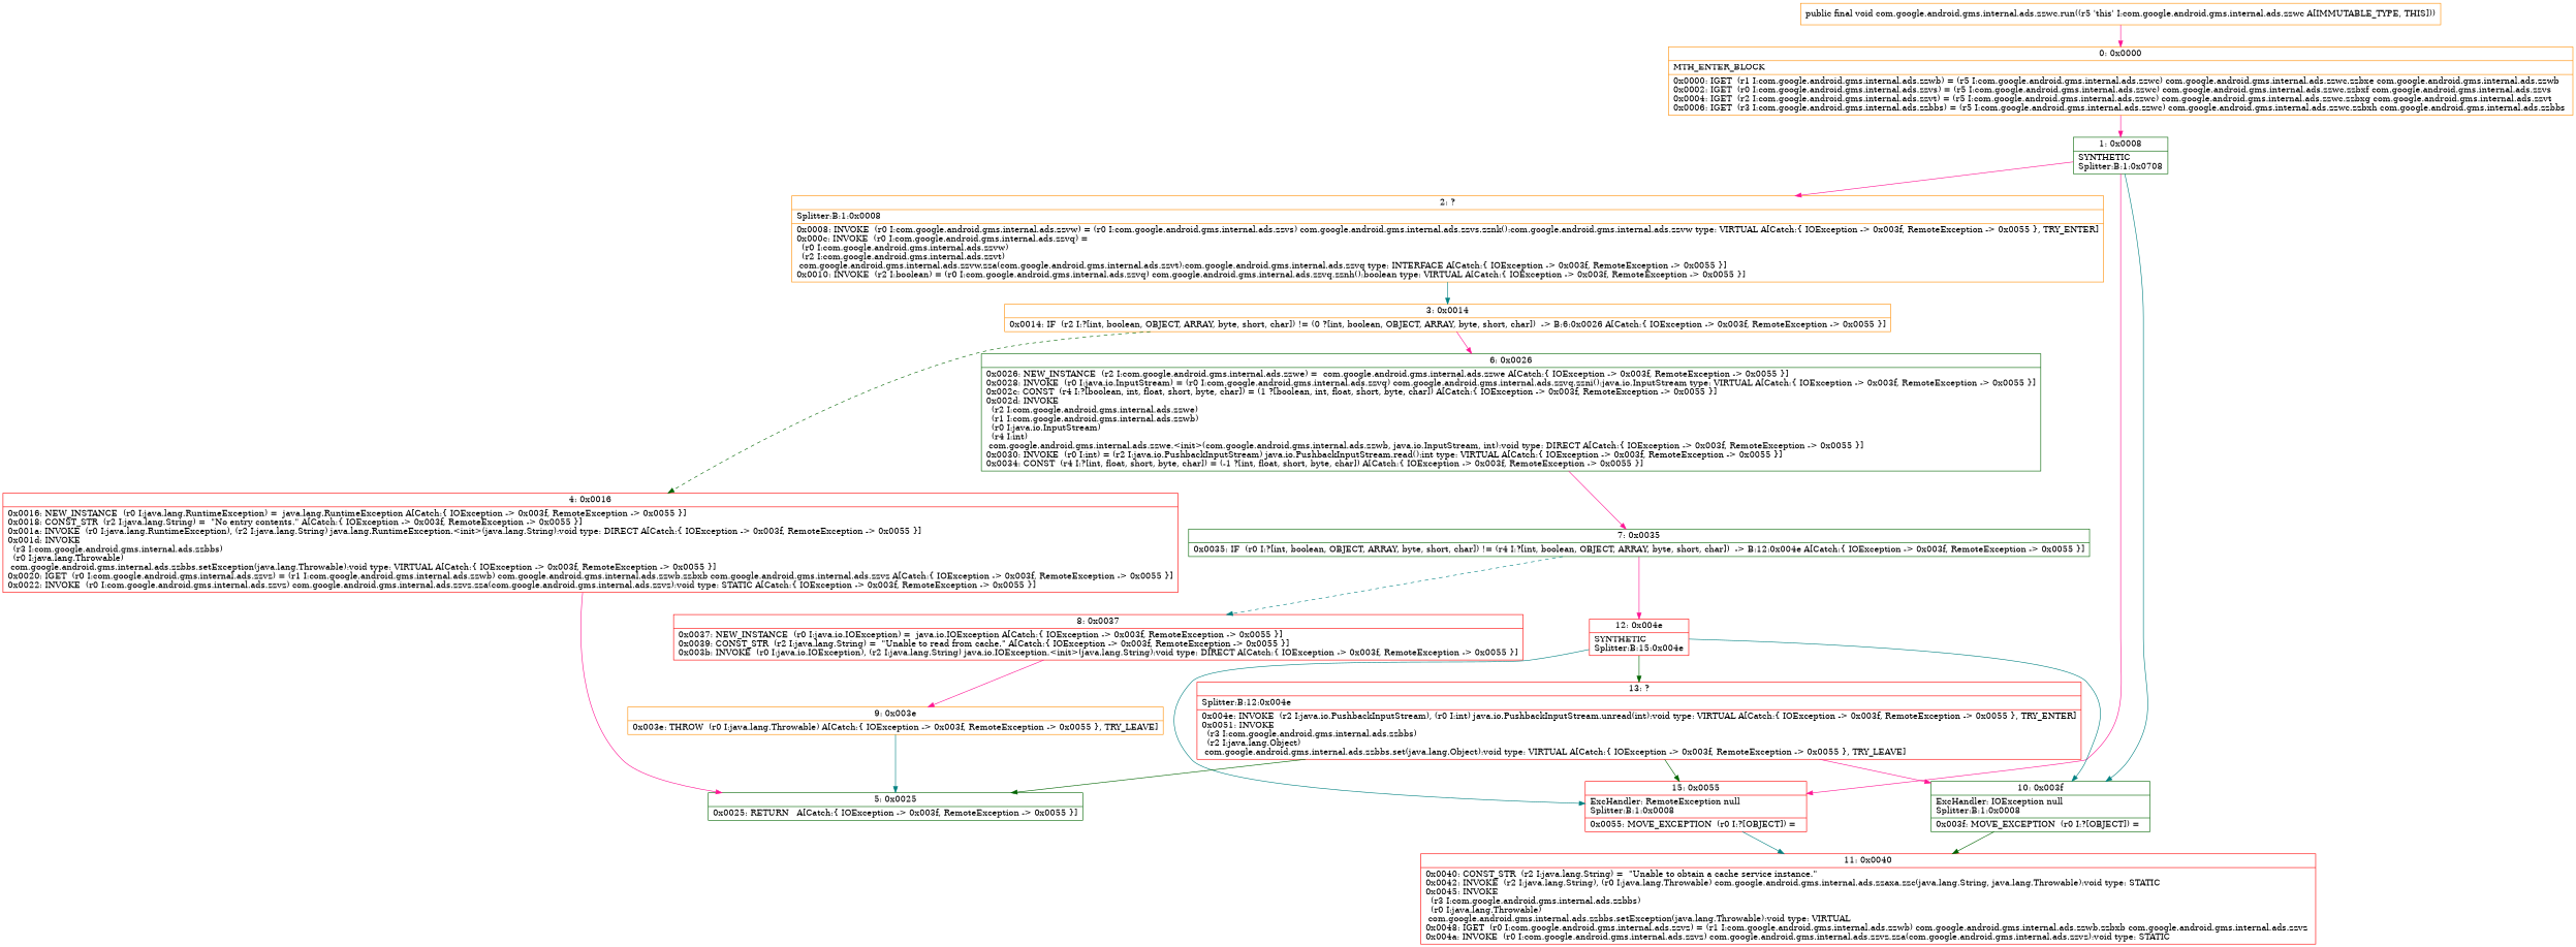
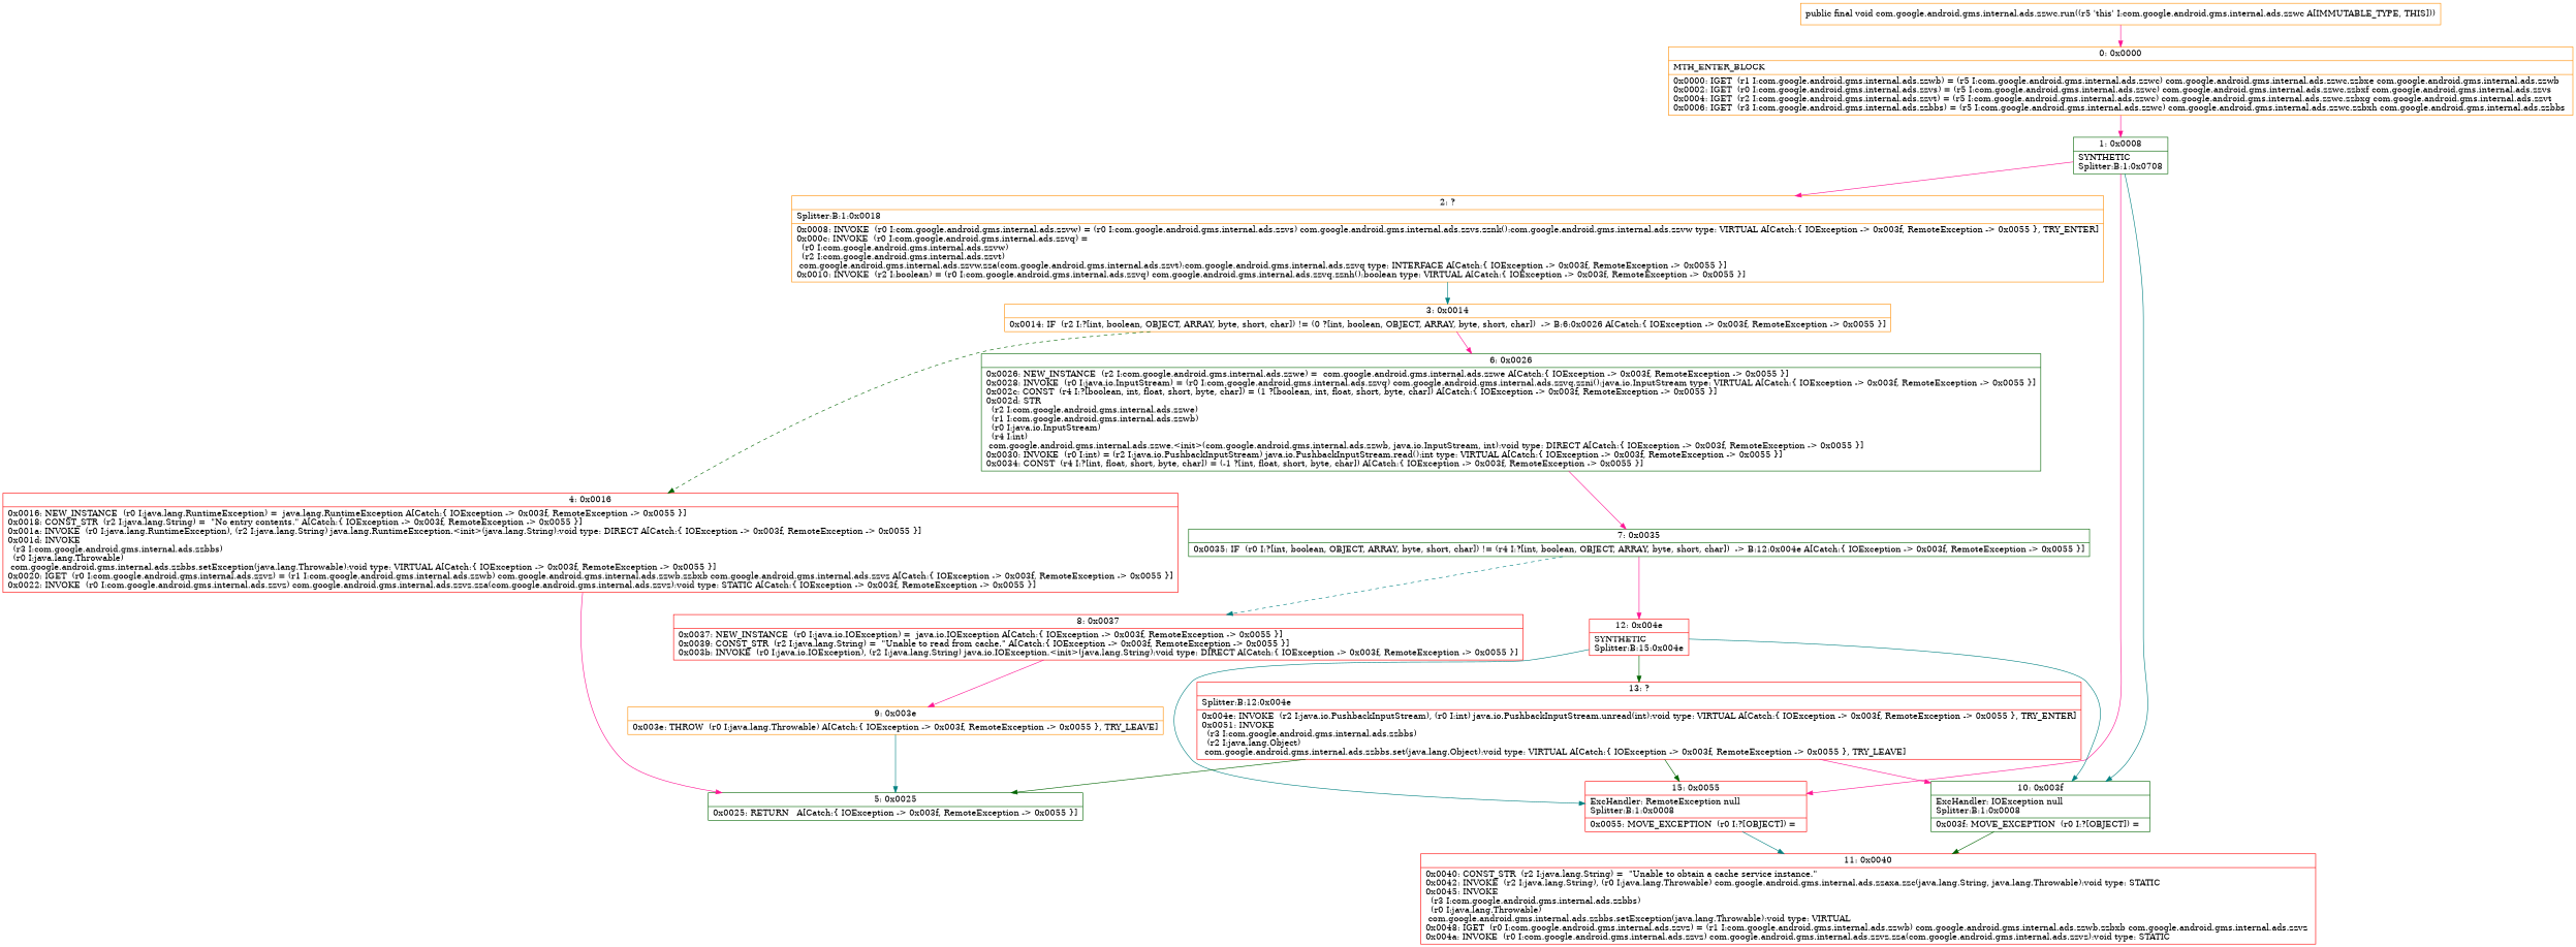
  digraph {
    node [color=red shape=record]
    edge [color=deeppink]
    n1 [color=darkorange label="{0\:\ 0x0000|MTH_ENTER_BLOCK\l|0x0000: IGET  (r1 I:com.google.android.gms.internal.ads.zzwb) = (r5 I:com.google.android.gms.internal.ads.zzwc) com.google.android.gms.internal.ads.zzwc.zzbxe com.google.android.gms.internal.ads.zzwb \l0x0002: IGET  (r0 I:com.google.android.gms.internal.ads.zzvs) = (r5 I:com.google.android.gms.internal.ads.zzwc) com.google.android.gms.internal.ads.zzwc.zzbxf com.google.android.gms.internal.ads.zzvs \l0x0004: IGET  (r2 I:com.google.android.gms.internal.ads.zzvt) = (r5 I:com.google.android.gms.internal.ads.zzwc) com.google.android.gms.internal.ads.zzwc.zzbxg com.google.android.gms.internal.ads.zzvt \l0x0006: IGET  (r3 I:com.google.android.gms.internal.ads.zzbbs) = (r5 I:com.google.android.gms.internal.ads.zzwc) com.google.android.gms.internal.ads.zzwc.zzbxh com.google.android.gms.internal.ads.zzbbs \l}"]
    n2 [color=darkgreen label="{1\:\ 0x0008|SYNTHETIC\lSplitter:B:1:0x0708\l}"]
-   n3 [color=darkorange label="{2\:\ ?|Splitter:B:1:0x0008\l|0x0008: INVOKE  (r0 I:com.google.android.gms.internal.ads.zzvw) = (r0 I:com.google.android.gms.internal.ads.zzvs) com.google.android.gms.internal.ads.zzvs.zznk():com.google.android.gms.internal.ads.zzvw type: VIRTUAL A[Catch:\{ IOException \-\> 0x003f, RemoteException \-\> 0x0055 \}, TRY_ENTER]\l0x000c: INVOKE  (r0 I:com.google.android.gms.internal.ads.zzvq) = \l  (r0 I:com.google.android.gms.internal.ads.zzvw)\l  (r2 I:com.google.android.gms.internal.ads.zzvt)\l com.google.android.gms.internal.ads.zzvw.zza(com.google.android.gms.internal.ads.zzvt):com.google.android.gms.internal.ads.zzvq type: INTERFACE A[Catch:\{ IOException \-\> 0x003f, RemoteException \-\> 0x0055 \}]\l0x0010: INVOKE  (r2 I:boolean) = (r0 I:com.google.android.gms.internal.ads.zzvq) com.google.android.gms.internal.ads.zzvq.zznh():boolean type: VIRTUAL A[Catch:\{ IOException \-\> 0x003f, RemoteException \-\> 0x0055 \}]\l}"]
+   n3 [color=darkorange label="{2\:\ ?|Splitter:B:1:0x0018\l|0x0008: INVOKE  (r0 I:com.google.android.gms.internal.ads.zzvw) = (r0 I:com.google.android.gms.internal.ads.zzvs) com.google.android.gms.internal.ads.zzvs.zznk():com.google.android.gms.internal.ads.zzvw type: VIRTUAL A[Catch:\{ IOException \-\> 0x003f, RemoteException \-\> 0x0055 \}, TRY_ENTER]\l0x000c: INVOKE  (r0 I:com.google.android.gms.internal.ads.zzvq) = \l  (r0 I:com.google.android.gms.internal.ads.zzvw)\l  (r2 I:com.google.android.gms.internal.ads.zzvt)\l com.google.android.gms.internal.ads.zzvw.zza(com.google.android.gms.internal.ads.zzvt):com.google.android.gms.internal.ads.zzvq type: INTERFACE A[Catch:\{ IOException \-\> 0x003f, RemoteException \-\> 0x0055 \}]\l0x0010: INVOKE  (r2 I:boolean) = (r0 I:com.google.android.gms.internal.ads.zzvq) com.google.android.gms.internal.ads.zzvq.zznh():boolean type: VIRTUAL A[Catch:\{ IOException \-\> 0x003f, RemoteException \-\> 0x0055 \}]\l}"]
    n4 [color=darkgreen label="{10\:\ 0x003f|ExcHandler: IOException null\lSplitter:B:1:0x0008\l|0x003f: MOVE_EXCEPTION  (r0 I:?[OBJECT]) =  \l}"]
    n5 [label="{15\:\ 0x0055|ExcHandler: RemoteException null\lSplitter:B:1:0x0008\l|0x0055: MOVE_EXCEPTION  (r0 I:?[OBJECT]) =  \l}"]
    n6 [color=darkorange label="{3\:\ 0x0014|0x0014: IF  (r2 I:?[int, boolean, OBJECT, ARRAY, byte, short, char]) != (0 ?[int, boolean, OBJECT, ARRAY, byte, short, char])  \-\> B:6:0x0026 A[Catch:\{ IOException \-\> 0x003f, RemoteException \-\> 0x0055 \}]\l}"]
    n7 [label="{11\:\ 0x0040|0x0040: CONST_STR  (r2 I:java.lang.String) =  \"Unable to obtain a cache service instance.\" \l0x0042: INVOKE  (r2 I:java.lang.String), (r0 I:java.lang.Throwable) com.google.android.gms.internal.ads.zzaxa.zzc(java.lang.String, java.lang.Throwable):void type: STATIC \l0x0045: INVOKE  \l  (r3 I:com.google.android.gms.internal.ads.zzbbs)\l  (r0 I:java.lang.Throwable)\l com.google.android.gms.internal.ads.zzbbs.setException(java.lang.Throwable):void type: VIRTUAL \l0x0048: IGET  (r0 I:com.google.android.gms.internal.ads.zzvz) = (r1 I:com.google.android.gms.internal.ads.zzwb) com.google.android.gms.internal.ads.zzwb.zzbxb com.google.android.gms.internal.ads.zzvz \l0x004a: INVOKE  (r0 I:com.google.android.gms.internal.ads.zzvz) com.google.android.gms.internal.ads.zzvz.zza(com.google.android.gms.internal.ads.zzvz):void type: STATIC \l}"]
    n8 [label="{4\:\ 0x0016|0x0016: NEW_INSTANCE  (r0 I:java.lang.RuntimeException) =  java.lang.RuntimeException A[Catch:\{ IOException \-\> 0x003f, RemoteException \-\> 0x0055 \}]\l0x0018: CONST_STR  (r2 I:java.lang.String) =  \"No entry contents.\" A[Catch:\{ IOException \-\> 0x003f, RemoteException \-\> 0x0055 \}]\l0x001a: INVOKE  (r0 I:java.lang.RuntimeException), (r2 I:java.lang.String) java.lang.RuntimeException.\<init\>(java.lang.String):void type: DIRECT A[Catch:\{ IOException \-\> 0x003f, RemoteException \-\> 0x0055 \}]\l0x001d: INVOKE  \l  (r3 I:com.google.android.gms.internal.ads.zzbbs)\l  (r0 I:java.lang.Throwable)\l com.google.android.gms.internal.ads.zzbbs.setException(java.lang.Throwable):void type: VIRTUAL A[Catch:\{ IOException \-\> 0x003f, RemoteException \-\> 0x0055 \}]\l0x0020: IGET  (r0 I:com.google.android.gms.internal.ads.zzvz) = (r1 I:com.google.android.gms.internal.ads.zzwb) com.google.android.gms.internal.ads.zzwb.zzbxb com.google.android.gms.internal.ads.zzvz A[Catch:\{ IOException \-\> 0x003f, RemoteException \-\> 0x0055 \}]\l0x0022: INVOKE  (r0 I:com.google.android.gms.internal.ads.zzvz) com.google.android.gms.internal.ads.zzvz.zza(com.google.android.gms.internal.ads.zzvz):void type: STATIC A[Catch:\{ IOException \-\> 0x003f, RemoteException \-\> 0x0055 \}]\l}"]
-   n9 [color=darkgreen label="{6\:\ 0x0026|0x0026: NEW_INSTANCE  (r2 I:com.google.android.gms.internal.ads.zzwe) =  com.google.android.gms.internal.ads.zzwe A[Catch:\{ IOException \-\> 0x003f, RemoteException \-\> 0x0055 \}]\l0x0028: INVOKE  (r0 I:java.io.InputStream) = (r0 I:com.google.android.gms.internal.ads.zzvq) com.google.android.gms.internal.ads.zzvq.zzni():java.io.InputStream type: VIRTUAL A[Catch:\{ IOException \-\> 0x003f, RemoteException \-\> 0x0055 \}]\l0x002c: CONST  (r4 I:?[boolean, int, float, short, byte, char]) = (1 ?[boolean, int, float, short, byte, char]) A[Catch:\{ IOException \-\> 0x003f, RemoteException \-\> 0x0055 \}]\l0x002d: INVOKE  \l  (r2 I:com.google.android.gms.internal.ads.zzwe)\l  (r1 I:com.google.android.gms.internal.ads.zzwb)\l  (r0 I:java.io.InputStream)\l  (r4 I:int)\l com.google.android.gms.internal.ads.zzwe.\<init\>(com.google.android.gms.internal.ads.zzwb, java.io.InputStream, int):void type: DIRECT A[Catch:\{ IOException \-\> 0x003f, RemoteException \-\> 0x0055 \}]\l0x0030: INVOKE  (r0 I:int) = (r2 I:java.io.PushbackInputStream) java.io.PushbackInputStream.read():int type: VIRTUAL A[Catch:\{ IOException \-\> 0x003f, RemoteException \-\> 0x0055 \}]\l0x0034: CONST  (r4 I:?[int, float, short, byte, char]) = (\-1 ?[int, float, short, byte, char]) A[Catch:\{ IOException \-\> 0x003f, RemoteException \-\> 0x0055 \}]\l}"]
+   n9 [color=darkgreen label="{6\:\ 0x0026|0x0026: NEW_INSTANCE  (r2 I:com.google.android.gms.internal.ads.zzwe) =  com.google.android.gms.internal.ads.zzwe A[Catch:\{ IOException \-\> 0x003f, RemoteException \-\> 0x0055 \}]\l0x0028: INVOKE  (r0 I:java.io.InputStream) = (r0 I:com.google.android.gms.internal.ads.zzvq) com.google.android.gms.internal.ads.zzvq.zzni():java.io.InputStream type: VIRTUAL A[Catch:\{ IOException \-\> 0x003f, RemoteException \-\> 0x0055 \}]\l0x002c: CONST  (r4 I:?[boolean, int, float, short, byte, char]) = (1 ?[boolean, int, float, short, byte, char]) A[Catch:\{ IOException \-\> 0x003f, RemoteException \-\> 0x0055 \}]\l0x002d: STR  \l  (r2 I:com.google.android.gms.internal.ads.zzwe)\l  (r1 I:com.google.android.gms.internal.ads.zzwb)\l  (r0 I:java.io.InputStream)\l  (r4 I:int)\l com.google.android.gms.internal.ads.zzwe.\<init\>(com.google.android.gms.internal.ads.zzwb, java.io.InputStream, int):void type: DIRECT A[Catch:\{ IOException \-\> 0x003f, RemoteException \-\> 0x0055 \}]\l0x0030: INVOKE  (r0 I:int) = (r2 I:java.io.PushbackInputStream) java.io.PushbackInputStream.read():int type: VIRTUAL A[Catch:\{ IOException \-\> 0x003f, RemoteException \-\> 0x0055 \}]\l0x0034: CONST  (r4 I:?[int, float, short, byte, char]) = (\-1 ?[int, float, short, byte, char]) A[Catch:\{ IOException \-\> 0x003f, RemoteException \-\> 0x0055 \}]\l}"]
    n10 [color=darkgreen label="{5\:\ 0x0025|0x0025: RETURN   A[Catch:\{ IOException \-\> 0x003f, RemoteException \-\> 0x0055 \}]\l}"]
    n11 [color=darkgreen label="{7\:\ 0x0035|0x0035: IF  (r0 I:?[int, boolean, OBJECT, ARRAY, byte, short, char]) != (r4 I:?[int, boolean, OBJECT, ARRAY, byte, short, char])  \-\> B:12:0x004e A[Catch:\{ IOException \-\> 0x003f, RemoteException \-\> 0x0055 \}]\l}"]
    n12 [label="{8\:\ 0x0037|0x0037: NEW_INSTANCE  (r0 I:java.io.IOException) =  java.io.IOException A[Catch:\{ IOException \-\> 0x003f, RemoteException \-\> 0x0055 \}]\l0x0039: CONST_STR  (r2 I:java.lang.String) =  \"Unable to read from cache.\" A[Catch:\{ IOException \-\> 0x003f, RemoteException \-\> 0x0055 \}]\l0x003b: INVOKE  (r0 I:java.io.IOException), (r2 I:java.lang.String) java.io.IOException.\<init\>(java.lang.String):void type: DIRECT A[Catch:\{ IOException \-\> 0x003f, RemoteException \-\> 0x0055 \}]\l}"]
    n13 [label="{12\:\ 0x004e|SYNTHETIC\lSplitter:B:15:0x004e\l}"]
    n14 [color=darkorange label="{9\:\ 0x003e|0x003e: THROW  (r0 I:java.lang.Throwable) A[Catch:\{ IOException \-\> 0x003f, RemoteException \-\> 0x0055 \}, TRY_LEAVE]\l}"]
    n15 [label="{13\:\ ?|Splitter:B:12:0x004e\l|0x004e: INVOKE  (r2 I:java.io.PushbackInputStream), (r0 I:int) java.io.PushbackInputStream.unread(int):void type: VIRTUAL A[Catch:\{ IOException \-\> 0x003f, RemoteException \-\> 0x0055 \}, TRY_ENTER]\l0x0051: INVOKE  \l  (r3 I:com.google.android.gms.internal.ads.zzbbs)\l  (r2 I:java.lang.Object)\l com.google.android.gms.internal.ads.zzbbs.set(java.lang.Object):void type: VIRTUAL A[Catch:\{ IOException \-\> 0x003f, RemoteException \-\> 0x0055 \}, TRY_LEAVE]\l}"]
    n16 [color=darkorange label="{public final void com.google.android.gms.internal.ads.zzwc.run((r5 'this' I:com.google.android.gms.internal.ads.zzwc A[IMMUTABLE_TYPE, THIS])) }"]
    n1 -> n2
    n2 -> n3
    n2 -> n4 [color=teal]
    n2 -> n5
    n3 -> n6 [color=teal]
    n4 -> n7 [color=darkgreen]
    n5 -> n7 [color=teal]
    n6 -> n8 [color=darkgreen style=dashed]
    n6 -> n9
    n8 -> n10
    n9 -> n11
    n11 -> n12 [color=teal style=dashed]
    n11 -> n13
    n12 -> n14
    n13 -> n4 [color=teal]
    n13 -> n5 [color=teal]
    n13 -> n15 [color=darkgreen]
    n14 -> n10 [color=teal]
    n15 -> n4
    n15 -> n5 [color=darkgreen]
    n15 -> n10 [color=darkgreen]
    n16 -> n1
  }
